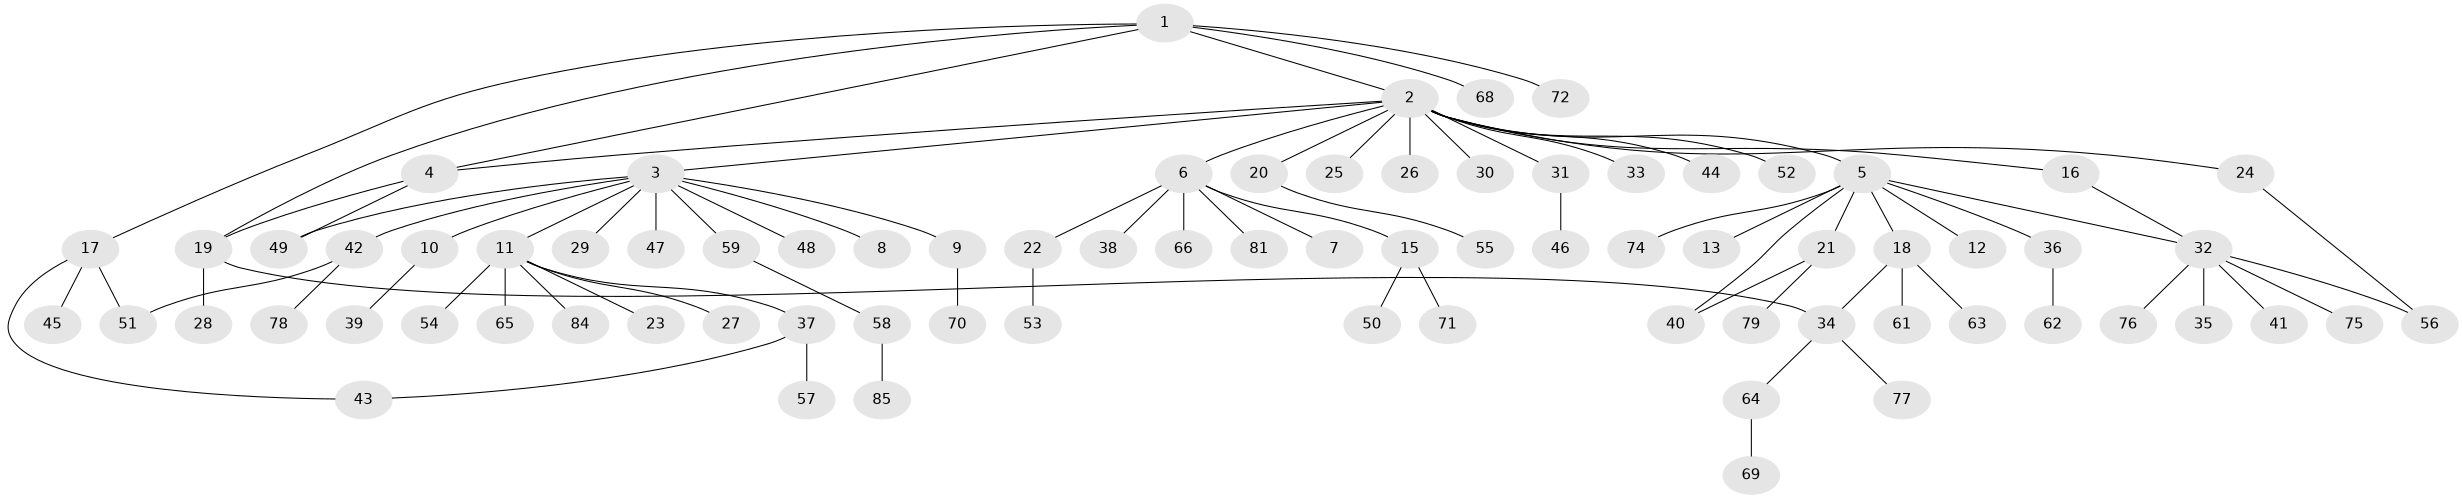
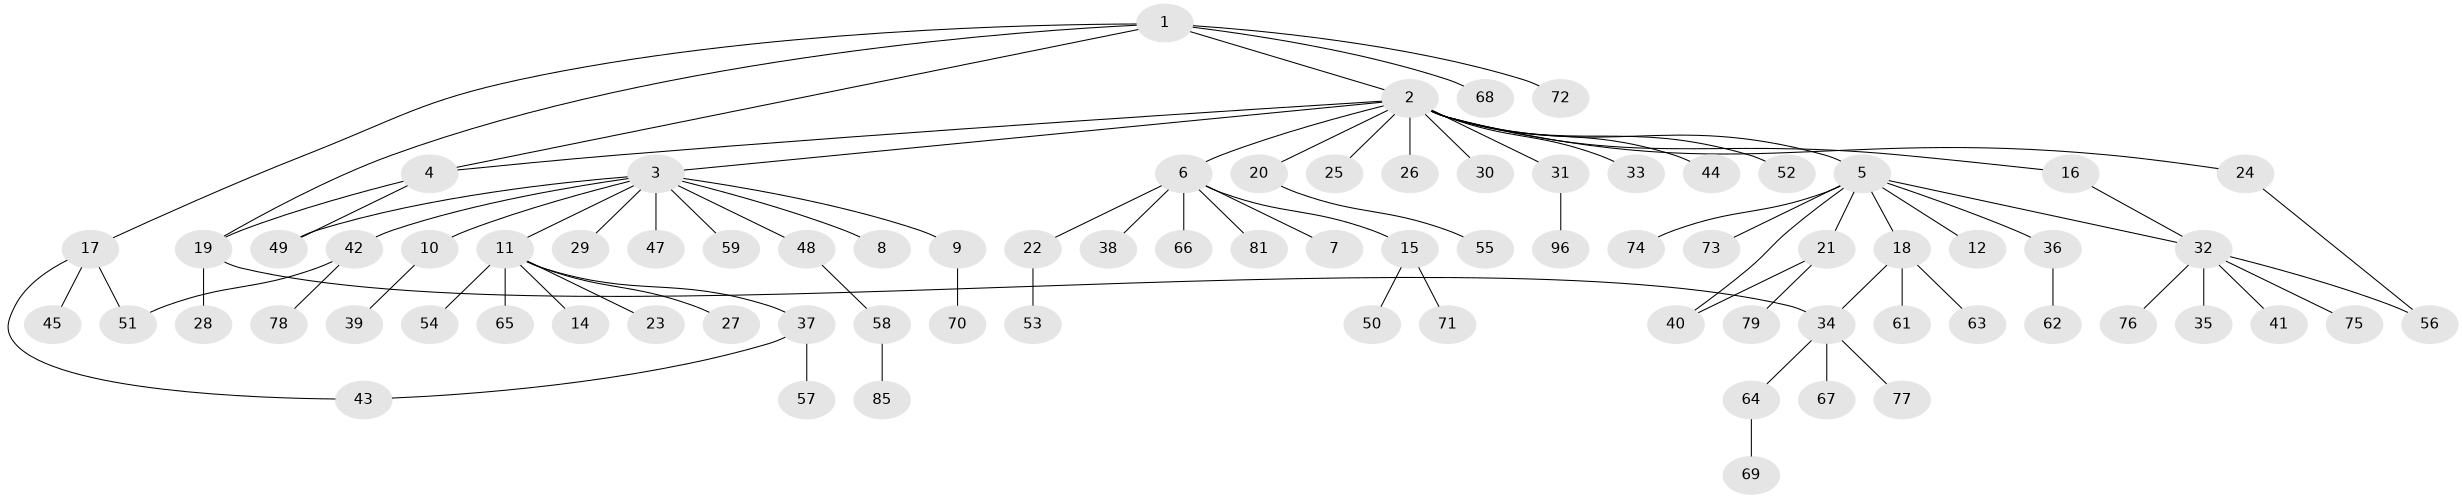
  graph {
    fontname="DejaVu Sans"
    node [color=gray90 fontname="DejaVu Sans" style=filled]
    edge [fontname="DejaVu Sans"]
    1
    2
    4
    17
    19
    68
    72
    3
    5
    6
    16
    20
    24
    25
    26
    30
    31
    33
    44
    52
    49
    43
    45
    51
    34
    28
    8
    9
    10
    11
    29
    42
    47
    48
    59
    12
-   13
+   13 [label=73]
    18
    21
    32
    36
    40
    74
    7
    15
    22
    38
    66
    81
    55
    56
-   46
+   46 [label=96]
    70
    39
-   14 [label=84]
+   14
    23
    27
    37
    54
    65
    78
    58
    61
    63
    79
    35
    41
    75
    76
    62
    50
    71
    53
    57
    64
+   67
    77
    69
    n79 [label=85]
    1 -- 2
    1 -- 4
    1 -- 17
    1 -- 19
    1 -- 68
    1 -- 72
    2 -- 4
    2 -- 3
    2 -- 5
    2 -- 6
    2 -- 16
    2 -- 20
    2 -- 24
    2 -- 25
    2 -- 26
    2 -- 30
    2 -- 31
    2 -- 33
    2 -- 44
    2 -- 52
    4 -- 19
    4 -- 49
    17 -- 43
    17 -- 45
    17 -- 51
    19 -- 34
    19 -- 28
    3 -- 49
    3 -- 8
    3 -- 9
    3 -- 10
    3 -- 11
    3 -- 29
    3 -- 42
    3 -- 47
    3 -- 48
    3 -- 59
    5 -- 12
    5 -- 13
    5 -- 18
    5 -- 21
    5 -- 32
    5 -- 36
    5 -- 40
    5 -- 74
    6 -- 7
    6 -- 15
    6 -- 22
    6 -- 38
    6 -- 66
    6 -- 81
    16 -- 32
    20 -- 55
    24 -- 56
    31 -- 46
    34 -- 64
+   34 -- 67
    34 -- 77
    9 -- 70
    10 -- 39
    11 -- 14
    11 -- 23
    11 -- 27
    11 -- 37
    11 -- 54
    11 -- 65
    42 -- 51
    42 -- 78
-   59 -- 58
+   48 -- 58
    18 -- 34
    18 -- 61
    18 -- 63
    21 -- 40
    21 -- 79
    32 -- 56
    32 -- 35
    32 -- 41
    32 -- 75
    32 -- 76
    36 -- 62
    15 -- 50
    15 -- 71
    22 -- 53
    37 -- 43
    37 -- 57
    58 -- n79
    64 -- 69
  }
